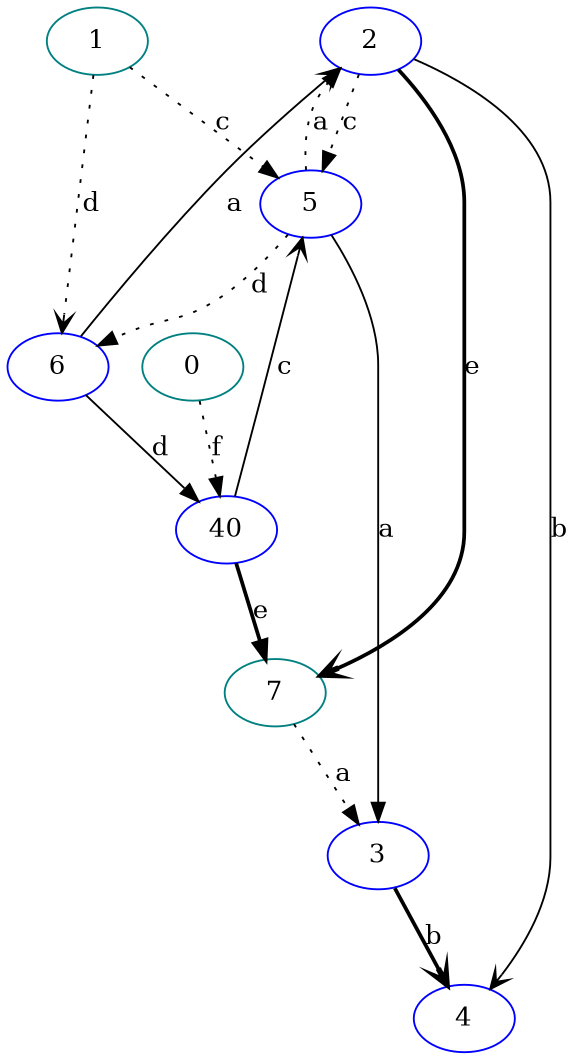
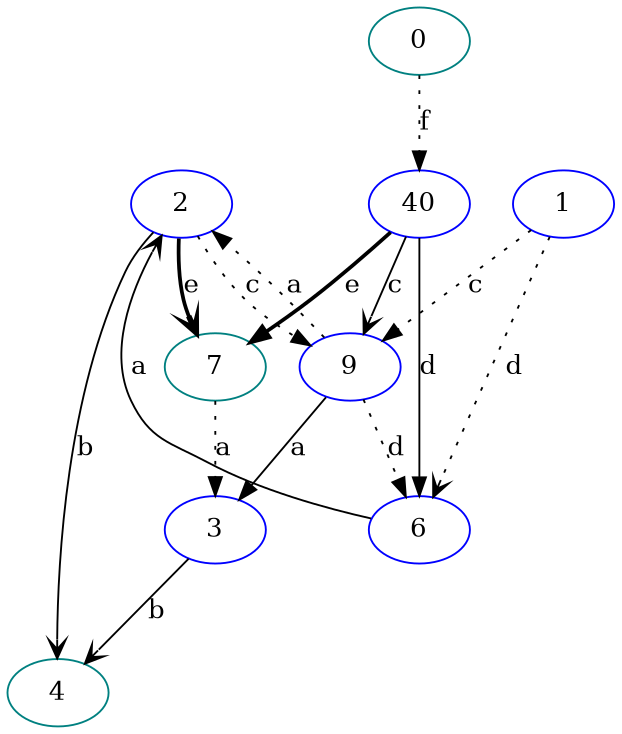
  strict digraph {
    node [color=blue]
    edge [arrowhead=normal style=dotted]
    2
-   4
-   5
+   4 [color=teal]
+   5 [label=9]
    n4 [color=teal label=7]
    3
    6
    0 [color=teal]
    n8 [label=40]
-   1 [color=teal]
+   1
    2 -> 4 [arrowhead=vee label=b style=solid]
    2 -> 5 [label=c]
    2 -> n4 [arrowhead=vee label=e style=bold]
    5 -> 2 [label=a]
    5 -> 3 [label=a style=solid]
    5 -> 6 [label=d]
    n4 -> 3 [label=a]
-   3 -> 4 [arrowhead=vee label=b style=bold]
+   3 -> 4 [arrowhead=vee label=b style=solid]
    6 -> 2 [arrowhead=vee label=a style=solid]
    0 -> n8 [label=f]
    n8 -> 5 [arrowhead=vee label=c style=solid]
    n8 -> n4 [label=e style=bold]
-   6 -> n8 [label=d style=solid]
+   n8 -> 6 [label=d style=solid]
    1 -> 5 [label=c]
    1 -> 6 [arrowhead=vee label=d]
  }
